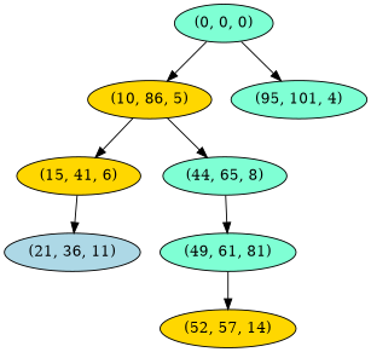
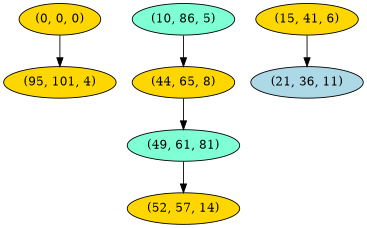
  digraph {
    node [fillcolor=gold style=filled]
-   "(0, 0, 0)" [fillcolor=aquamarine]
-   "(10, 86, 5)"
-   "(95, 101, 4)" [fillcolor=aquamarine]
+   "(0, 0, 0)"
+   "(10, 86, 5)" [fillcolor=aquamarine]
+   "(95, 101, 4)"
    "(15, 41, 6)"
-   "(44, 65, 8)" [fillcolor=aquamarine]
+   "(44, 65, 8)"
    "(21, 36, 11)" [fillcolor=lightblue]
    n7 [fillcolor=aquamarine label="(49, 61, 81)"]
    "(52, 57, 14)"
-   "(0, 0, 0)" -> "(10, 86, 5)"
    "(0, 0, 0)" -> "(95, 101, 4)"
-   "(10, 86, 5)" -> "(15, 41, 6)"
    "(10, 86, 5)" -> "(44, 65, 8)"
    "(15, 41, 6)" -> "(21, 36, 11)"
    "(44, 65, 8)" -> n7
    n7 -> "(52, 57, 14)"
  }
